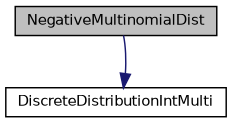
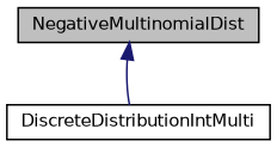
  digraph {
    node [color=black fontname=Helvetica fontsize=10 shape=record]
    n1 [fillcolor=grey75 fontcolor=black height=0.2 label=NegativeMultinomialDist style=filled width=0.4]
    n2 [height=0.2 label=DiscreteDistributionIntMulti width=0.4]
-   n2 -> n1 [color=midnightblue dir=back fontname=Helvetica fontsize=10 labelfontname=Helvetica labelfontsize=10 style=solid]
+   n1 -> n2 [color=midnightblue dir=back fontname=Helvetica fontsize=10 labelfontname=Helvetica labelfontsize=10 style=solid]
  }
